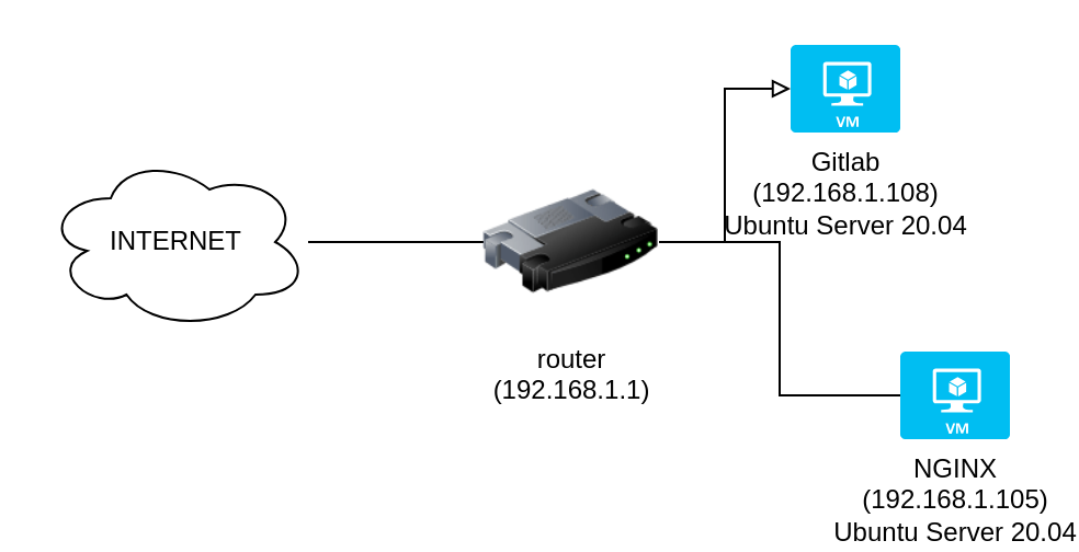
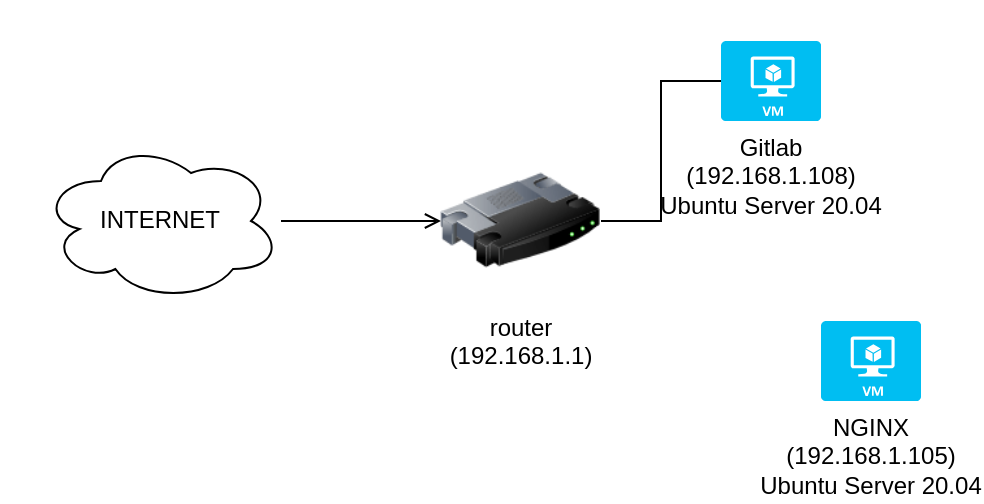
  <mxCell id="0" />
  <mxCell id="1" parent="0" />
- <mxCell id="2" style="edgeStyle=orthogonalEdgeStyle;rounded=0;orthogonalLoop=1;jettySize=auto;html=1;entryX=0;entryY=0.5;entryDx=0;entryDy=0;endArrow=none;endFill=0;" edge="1" parent="1" source="3" target="6"><mxGeometry relative="1" as="geometry" /></mxCell>
+ <mxCell id="2" style="edgeStyle=orthogonalEdgeStyle;rounded=0;orthogonalLoop=1;jettySize=auto;html=1;entryX=0;entryY=0.5;entryDx=0;entryDy=0;endArrow=open;endFill=0;" edge="1" parent="1" source="3" target="6"><mxGeometry relative="1" as="geometry" /></mxCell>
  <mxCell id="3" value="INTERNET" style="ellipse;shape=cloud;whiteSpace=wrap;html=1;" vertex="1" parent="1"><mxGeometry x="20" y="70" width="120" height="80" as="geometry" /></mxCell>
- <mxCell id="4" style="edgeStyle=orthogonalEdgeStyle;rounded=0;orthogonalLoop=1;jettySize=auto;html=1;entryX=0;entryY=0.5;entryDx=0;entryDy=0;entryPerimeter=0;endArrow=none;endFill=0;" edge="1" parent="1" source="6" target="7"><mxGeometry relative="1" as="geometry" /></mxCell>
- <mxCell id="5" style="edgeStyle=orthogonalEdgeStyle;rounded=0;orthogonalLoop=1;jettySize=auto;html=1;entryX=0;entryY=0.5;entryDx=0;entryDy=0;entryPerimeter=0;endArrow=block;endFill=0;" edge="1" parent="1" source="6" target="8"><mxGeometry relative="1" as="geometry" /></mxCell>
+ <mxCell id="5" style="edgeStyle=orthogonalEdgeStyle;rounded=0;orthogonalLoop=1;jettySize=auto;html=1;entryX=0;entryY=0.5;entryDx=0;entryDy=0;entryPerimeter=0;endArrow=none;endFill=0;" edge="1" parent="1" source="6" target="8"><mxGeometry relative="1" as="geometry" /></mxCell>
  <mxCell id="6" value="&lt;div&gt;router&lt;/div&gt;&lt;div&gt;(192.168.1.1)&lt;br&gt;&lt;/div&gt;" style="image;html=1;image=img/lib/clip_art/networking/Router_128x128.png" vertex="1" parent="1"><mxGeometry x="220" y="70" width="80" height="80" as="geometry" /></mxCell>
  <mxCell id="7" value="&lt;div&gt;NGINX&lt;/div&gt;&lt;div&gt;(192.168.1.105)&lt;/div&gt;&lt;div&gt;Ubuntu Server 20.04&lt;br&gt;&lt;/div&gt;" style="verticalLabelPosition=bottom;html=1;verticalAlign=top;align=center;strokeColor=none;fillColor=#00BEF2;shape=mxgraph.azure.virtual_machine;" vertex="1" parent="1"><mxGeometry x="410" y="160" width="50" height="40" as="geometry" /></mxCell>
  <mxCell id="8" value="&lt;div&gt;Gitlab&lt;/div&gt;&lt;div&gt;(192.168.1.108)&lt;/div&gt;&lt;div&gt;Ubuntu Server 20.04&lt;br&gt;&lt;/div&gt;" style="verticalLabelPosition=bottom;html=1;verticalAlign=top;align=center;strokeColor=none;fillColor=#00BEF2;shape=mxgraph.azure.virtual_machine;" vertex="1" parent="1"><mxGeometry x="360" y="20" width="50" height="40" as="geometry" /></mxCell>
